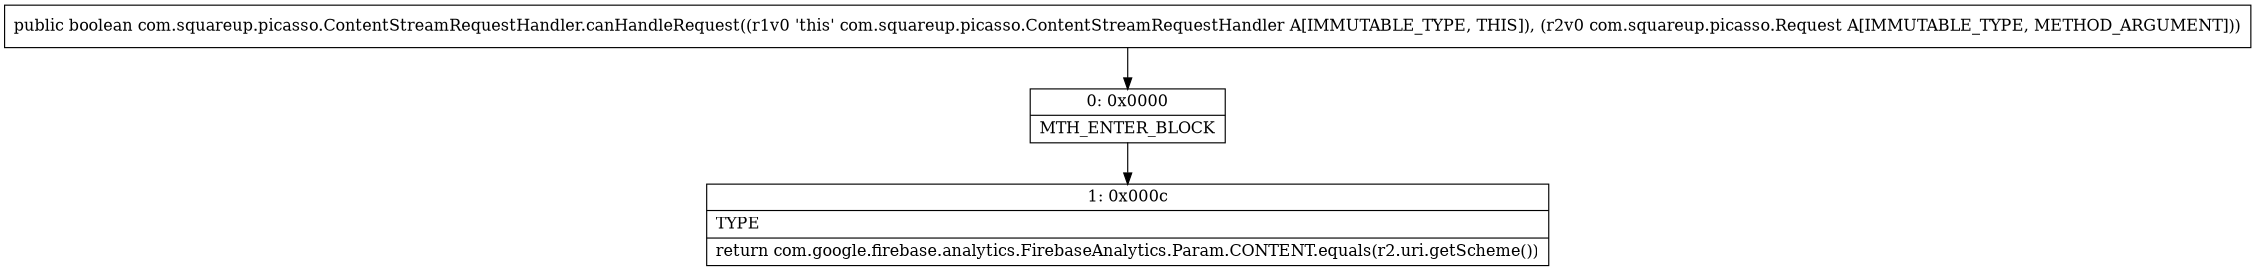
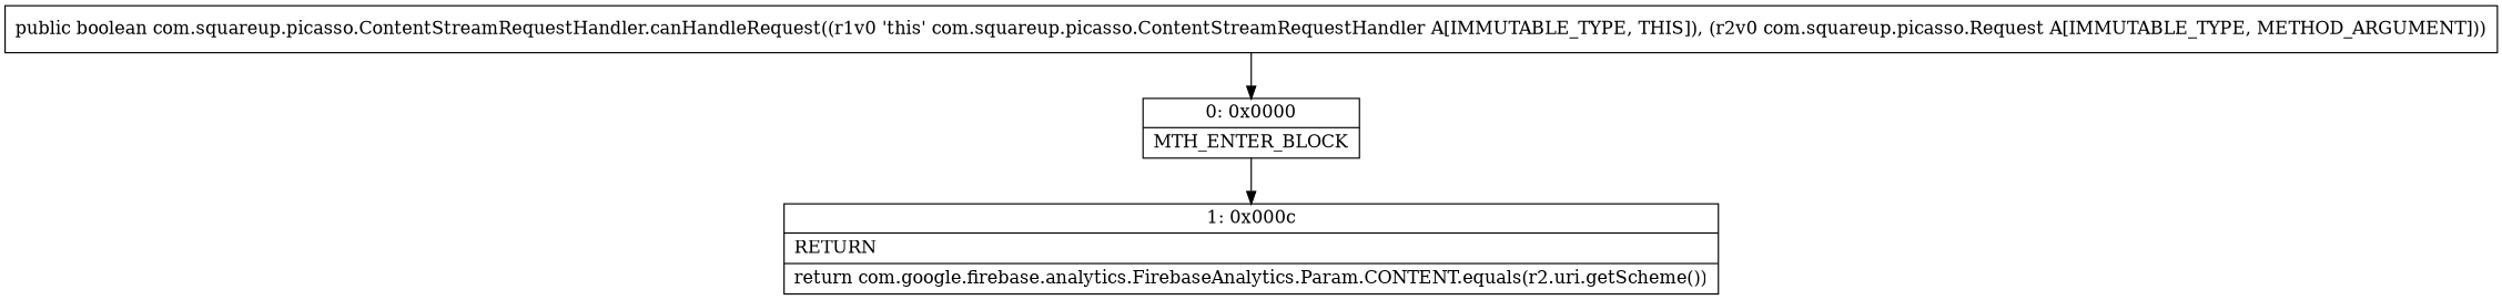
  digraph {
    node [shape=record]
    n1 [label="{0\:\ 0x0000|MTH_ENTER_BLOCK\l}"]
-   n2 [label="{1\:\ 0x000c|TYPE\l|return com.google.firebase.analytics.FirebaseAnalytics.Param.CONTENT.equals(r2.uri.getScheme())\l}"]
+   n2 [label="{1\:\ 0x000c|RETURN\l|return com.google.firebase.analytics.FirebaseAnalytics.Param.CONTENT.equals(r2.uri.getScheme())\l}"]
    n3 [label="{public boolean com.squareup.picasso.ContentStreamRequestHandler.canHandleRequest((r1v0 'this' com.squareup.picasso.ContentStreamRequestHandler A[IMMUTABLE_TYPE, THIS]), (r2v0 com.squareup.picasso.Request A[IMMUTABLE_TYPE, METHOD_ARGUMENT])) }"]
    n1 -> n2
    n3 -> n1
  }
